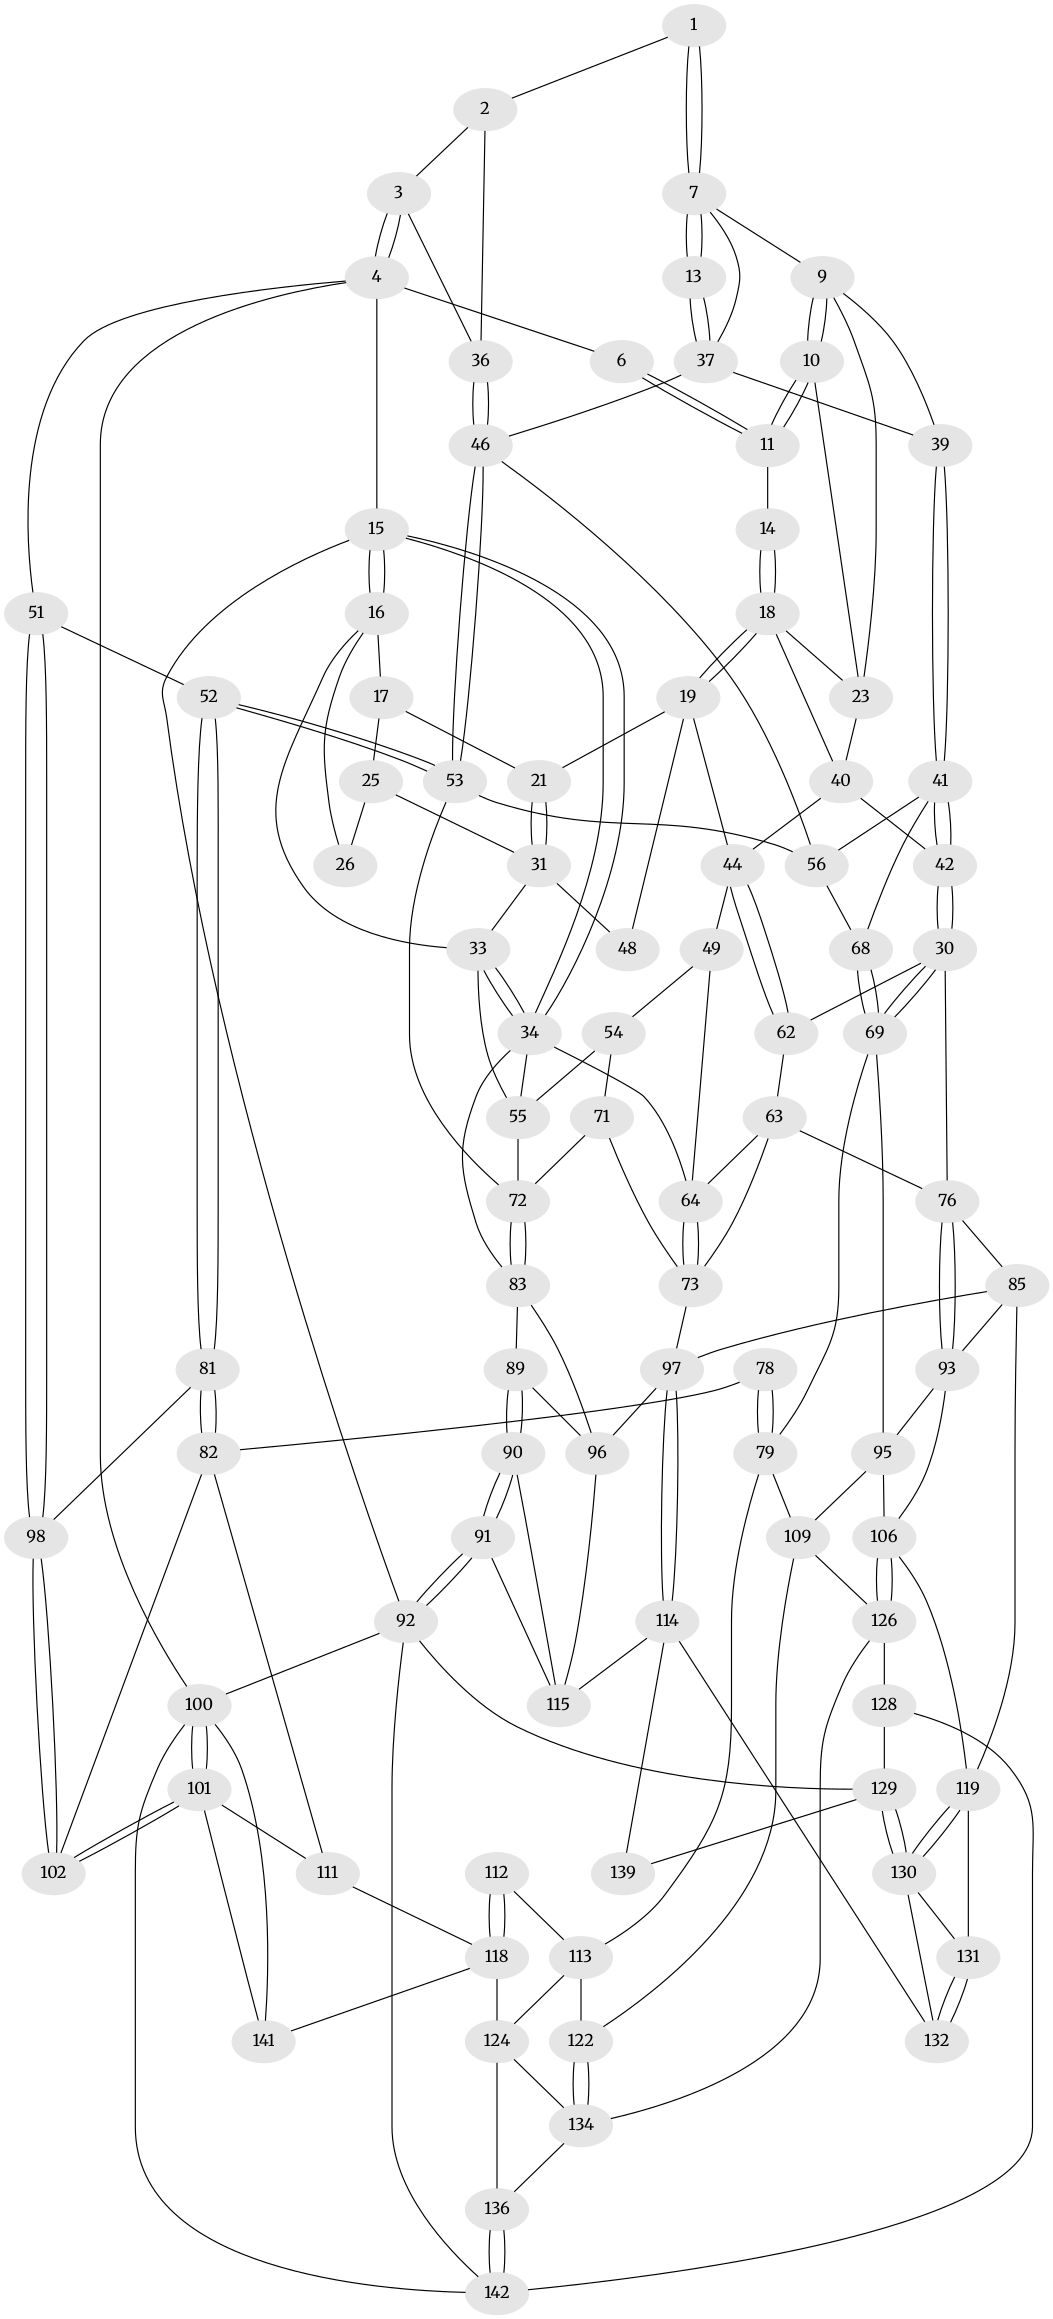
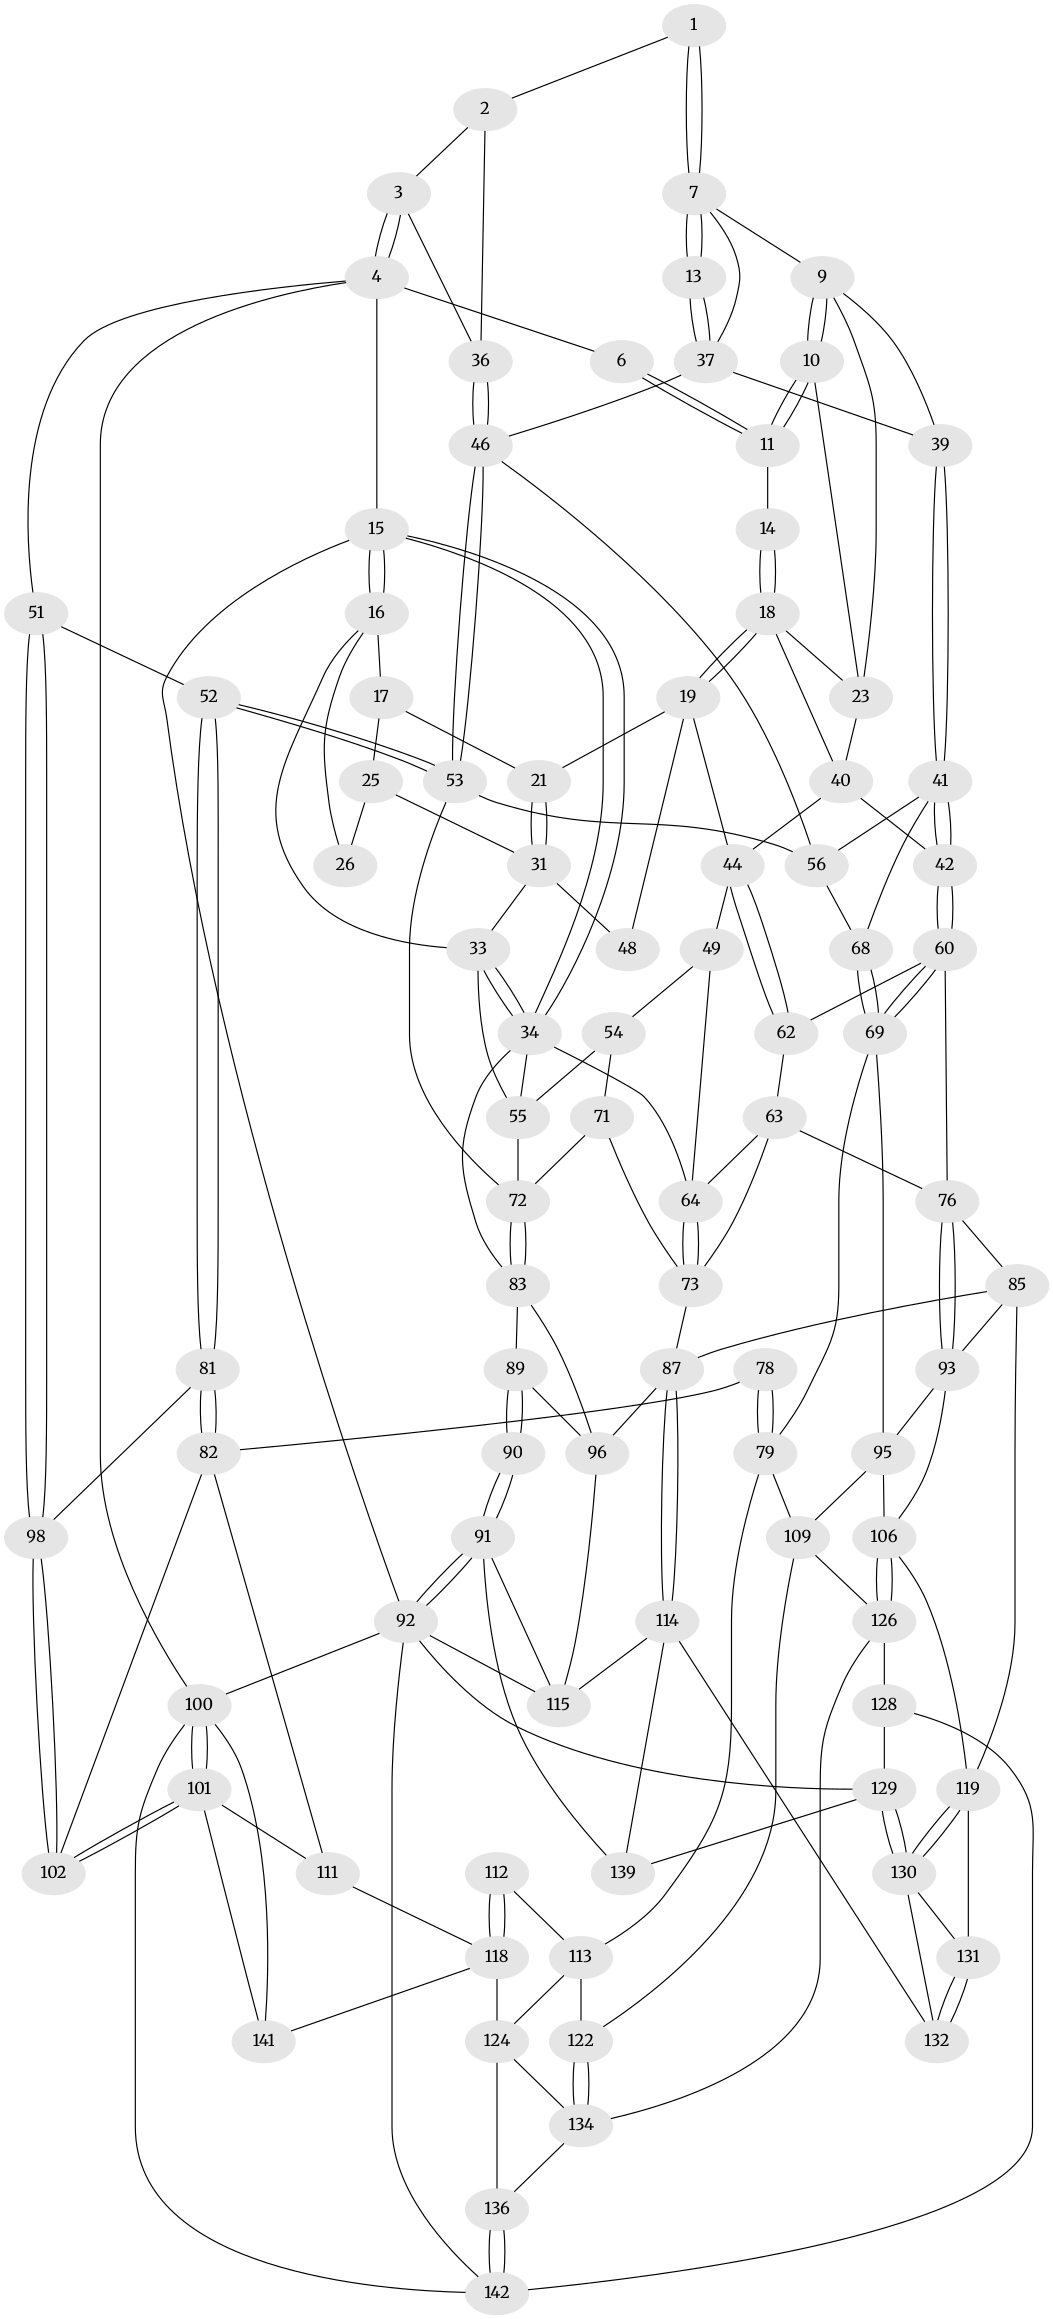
  graph {
    fontname=Merriweather
    node [color=gray90 fontname=Merriweather style=filled]
    edge [fontname=Merriweather]
    2 [super="+12"]
    1
    7 [super="+8"]
    3
    36
    13
    9 [super="+28"]
    37 [super="+38"]
    4 [super="+5"]
    46 [super="+47"]
    6
    15
    51
    100 [super="+144"]
    11
    16 [super="+27"]
    34 [super="+59"]
    92 [super="+146"]
    52
    98 [super="+99"]
    142 [super="+143"]
    101 [super="+117"]
    141
    14
    10
    23 [super="+29"]
    39
    40 [super="+43"]
    41 [super="+57"]
    18 [super="+24"]
    19 [super="+20"]
    17 [super="+22"]
    26
    33 [super="+35"]
    55 [super="+58"]
    83 [super="+84"]
    64 [super="+65"]
    129 [super="+145"]
    21
    25 [super="+30"]
    31 [super="+32"]
    44 [super="+45"]
    48
    42
    49 [super="+50"]
    62
    72
    89
    96 [super="+97"]
    56 [super="+67"]
    53 [super="+66"]
    68
-   60 [super="+61" label=30]
+   60 [super="+61"]
    69 [super="+80"]
    76 [super="+77"]
    54 [super="+70"]
    63 [super="+75"]
    71
    73 [super="+74"]
    81
    102 [super="+103"]
    82 [super="+104"]
    79 [super="+108"]
    78
    95 [super="+105"]
    85 [super="+86"]
    93 [super="+94"]
-   87 [super="+88" label=97]
+   87 [super="+88"]
    109 [super="+110"]
    113 [super="+121"]
    106 [super="+107"]
    114 [super="+133"]
    119 [super="+120"]
    111 [super="+116"]
    126 [super="+127"]
    122
    124 [super="+125"]
    118 [super="+123"]
    90
    115 [super="+138"]
    130 [super="+137"]
    131
    139
    132
    91 [super="+140"]
    134 [super="+135"]
    128
    112
    136
    2 -- 3
    2 -- 36
    1 -- 2
    1 -- 7
    1 -- 7
    7 -- 13
    7 -- 13
    7 -- 9
    7 -- 37
    3 -- 36
    3 -- 4
    3 -- 4
    36 -- 46
    36 -- 46
    13 -- 37
    13 -- 37
    9 -- 10
    9 -- 10
    9 -- 23
    9 -- 39
    37 -- 46
    37 -- 39
    4 -- 6
    4 -- 15
    4 -- 51
    4 -- 100
    46 -- 56
    46 -- 53
    46 -- 53
    6 -- 11
    6 -- 11
    15 -- 16
    15 -- 16
    15 -- 34
    15 -- 34
    15 -- 92
    51 -- 52
    51 -- 98
    51 -- 98
    100 -- 142
    100 -- 101
    100 -- 101
    100 -- 141
    11 -- 14
    16 -- 17
    16 -- 26
    16 -- 33
    34 -- 55
    34 -- 83
    34 -- 64
    92 -- 100
    92 -- 142
    92 -- 129
    52 -- 53
    52 -- 53
    52 -- 81
    52 -- 81
    98 -- 102 [weight=2]
    98 -- 102
    101 -- 141
    101 -- 102
    101 -- 102
    101 -- 111
    14 -- 18
    14 -- 18
    10 -- 11
    10 -- 11
    10 -- 23
    23 -- 40
    39 -- 41
    39 -- 41
    40 -- 44
    40 -- 42
    41 -- 42
    41 -- 42
    41 -- 56
    41 -- 68
    18 -- 23
    18 -- 40
    18 -- 19
    18 -- 19
    19 -- 21
    19 -- 44
    19 -- 48
    17 -- 21
    17 -- 25
    33 -- 34
    33 -- 34
    33 -- 55
    55 -- 72
    83 -- 89
    83 -- 96
    64 -- 73
    64 -- 73
    129 -- 130
    129 -- 130
    129 -- 139
    21 -- 31
    21 -- 31
    25 -- 26 [weight=2]
    25 -- 31
    31 -- 33
    31 -- 48
    44 -- 49
    44 -- 62
    44 -- 62
    42 -- 60
    42 -- 60
    49 -- 64
    49 -- 54
    62 -- 63
    72 -- 83
    72 -- 83
    89 -- 96
    89 -- 90
    89 -- 90
    96 -- 115
    56 -- 68
    53 -- 72
    53 -- 56
    68 -- 69
    68 -- 69
    60 -- 62
    60 -- 69
    60 -- 69
    60 -- 76
    69 -- 79
    69 -- 95
    76 -- 85
    76 -- 93
    76 -- 93
    54 -- 55
    54 -- 71
    63 -- 64
    63 -- 76
    63 -- 73
    71 -- 72
    71 -- 73
    73 -- 87
    81 -- 98
    81 -- 82
    81 -- 82
    82 -- 102
    82 -- 111
    79 -- 109
    79 -- 113
    78 -- 82
    78 -- 79
    78 -- 79
    95 -- 109
    95 -- 106
    85 -- 93
    85 -- 87
    85 -- 119
    93 -- 95
    93 -- 106
    87 -- 96
    87 -- 114
    87 -- 114
    109 -- 126
    109 -- 122
    113 -- 122
    113 -- 124
    106 -- 119
    106 -- 126
    106 -- 126
    114 -- 115
    114 -- 139
    114 -- 132
    119 -- 130
    119 -- 130
    119 -- 131
    111 -- 118
    126 -- 134
    126 -- 128
    122 -- 134
    122 -- 134
    124 -- 134
    124 -- 136
    118 -- 141
    118 -- 124
-   90 -- 115
+   92 -- 115
    90 -- 91
    90 -- 91
    130 -- 131
    130 -- 132
    131 -- 132
    131 -- 132
    91 -- 92
    91 -- 92
    91 -- 115
+   91 -- 139
    134 -- 136
    128 -- 142
    128 -- 129
    112 -- 113
    112 -- 118
    112 -- 118
    136 -- 142
    136 -- 142
  }
